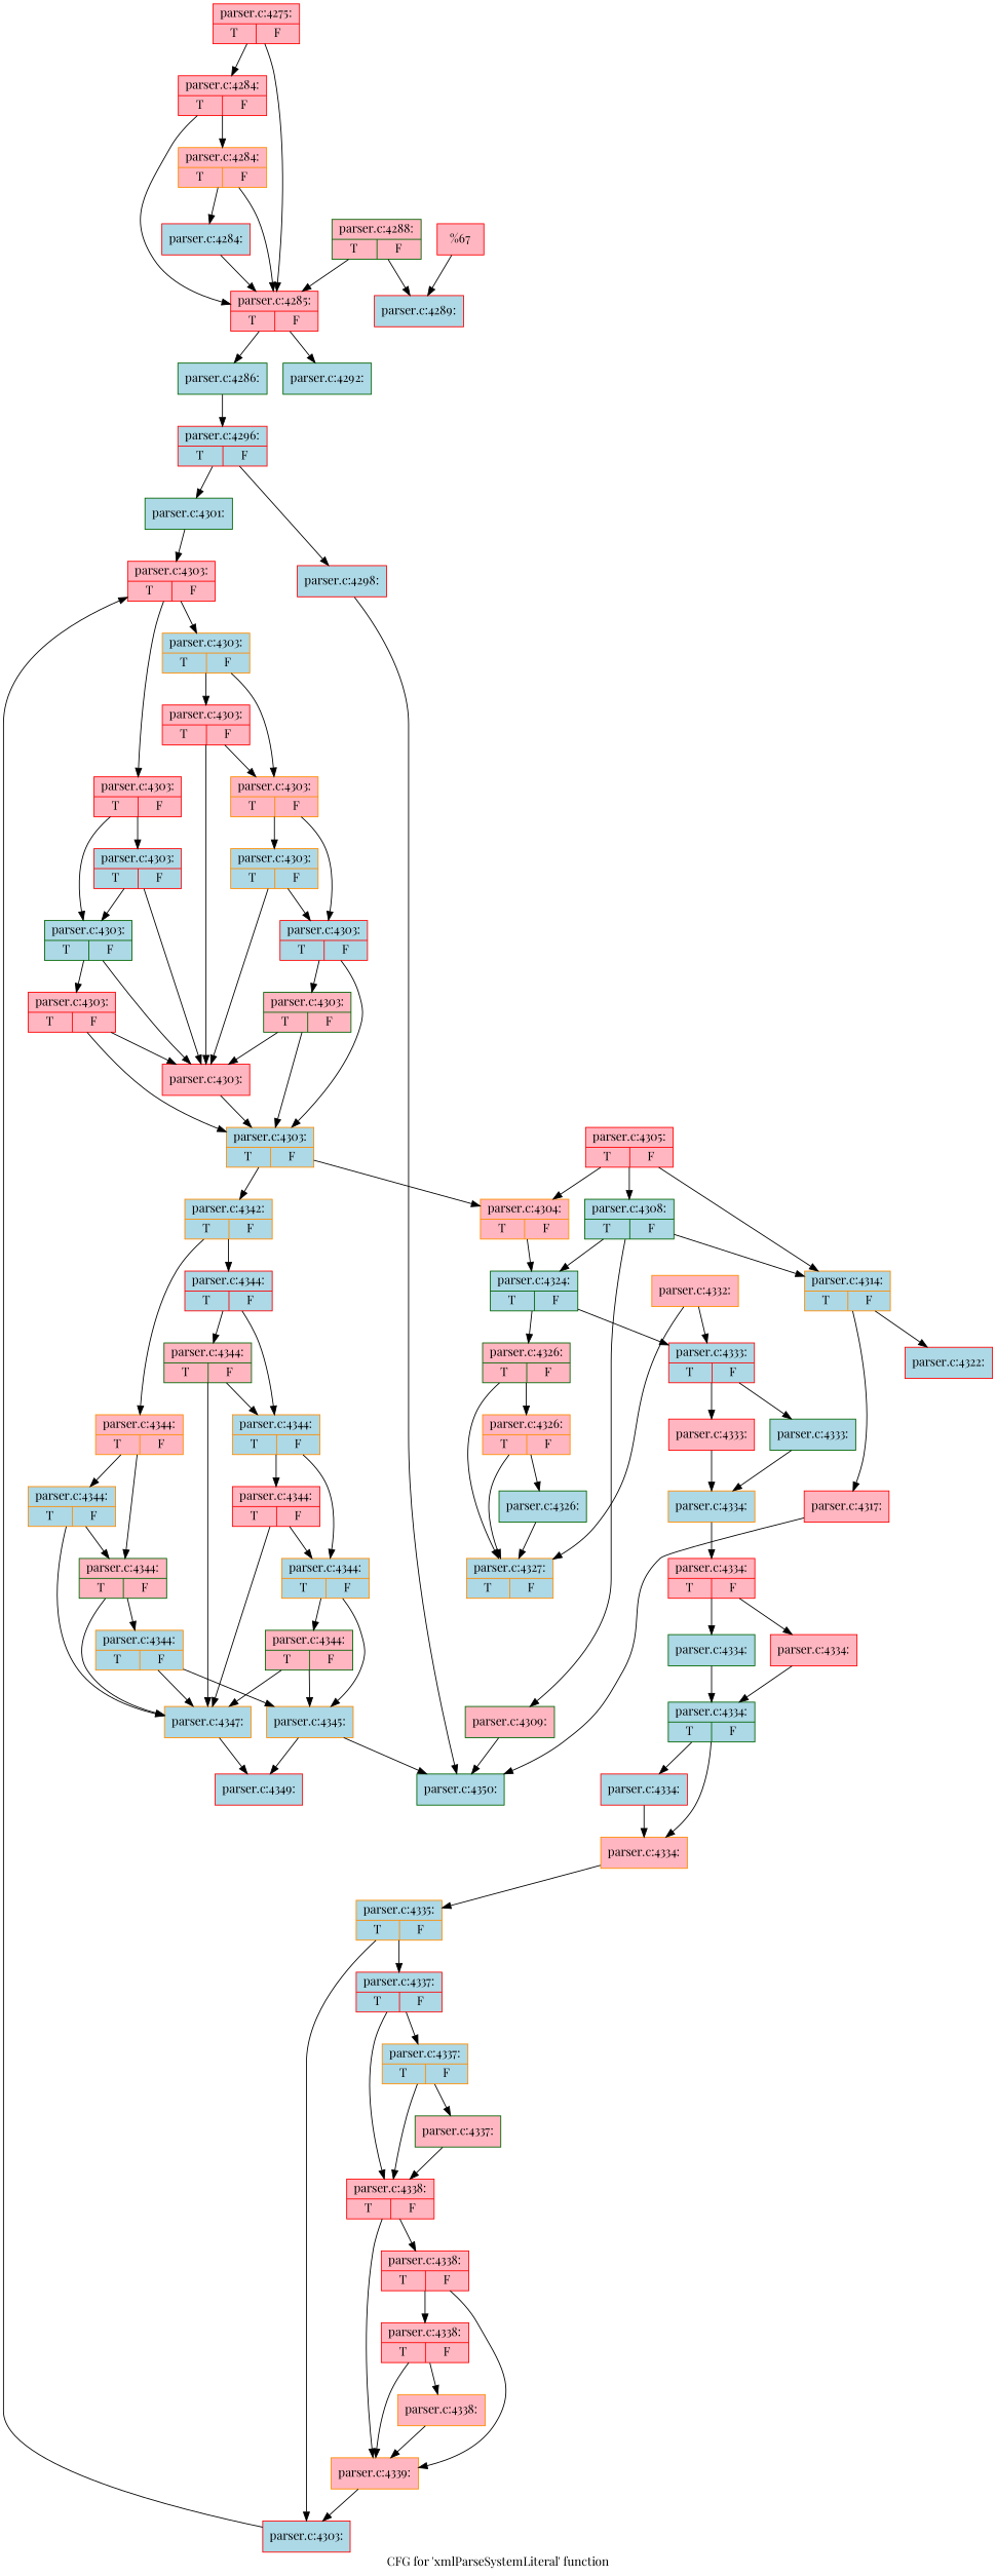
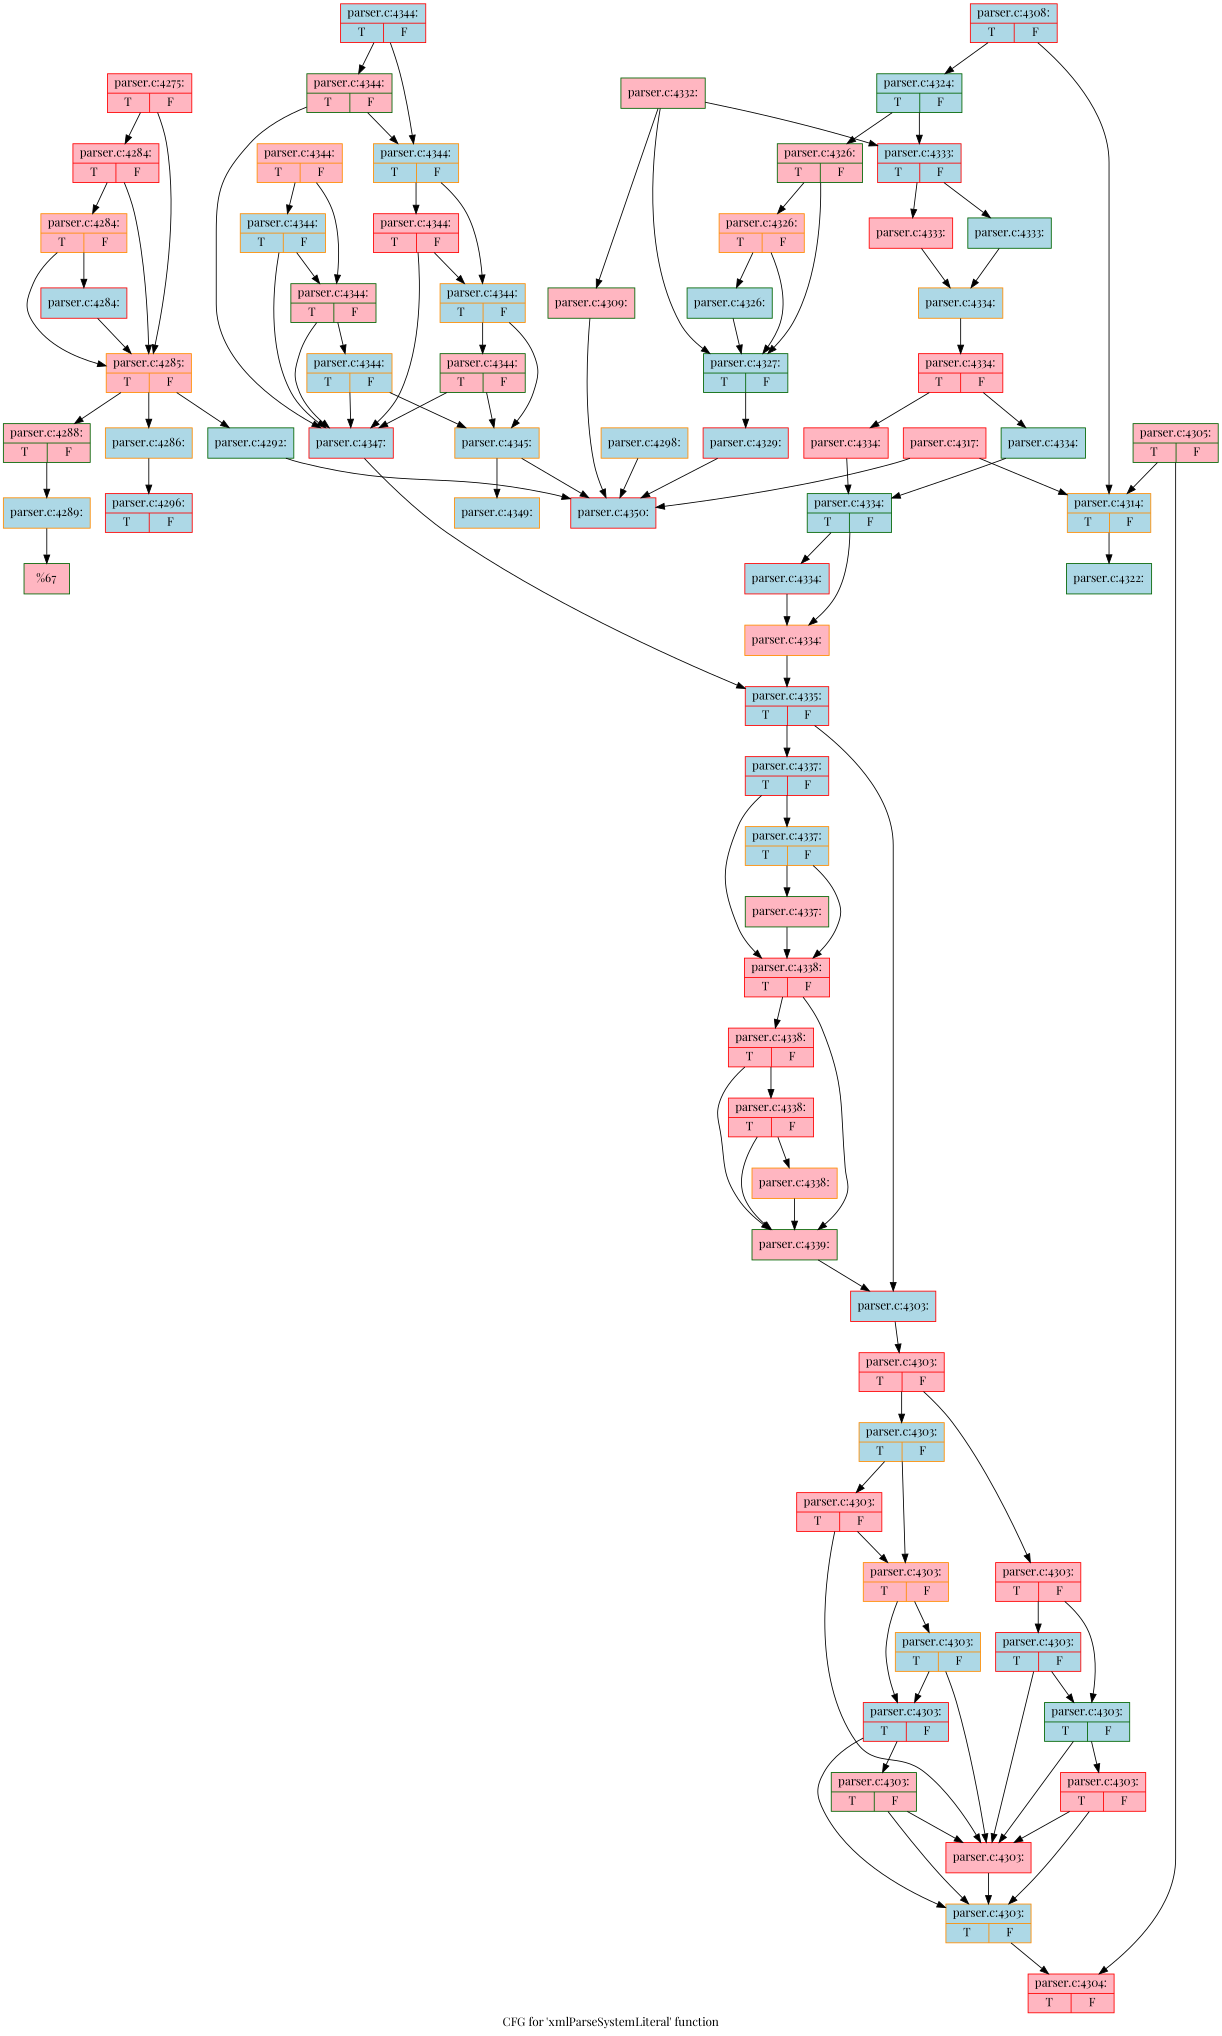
  digraph {
    fontname="Playfair Display"
    label="CFG for 'xmlParseSystemLiteral' function"
    node [color=red fillcolor=lightblue fontname="Playfair Display" shape=record style=filled]
    edge [fontname="Playfair Display"]
    n1 [fillcolor=lightpink label="{parser.c:4275:|{<s0>T|<s1>F}}"]
    n2 [fillcolor=lightpink label="{parser.c:4284:|{<s0>T|<s1>F}}"]
-   n3 [fillcolor=lightpink label="{parser.c:4285:|{<s0>T|<s1>F}}"]
+   n3 [color=darkorange fillcolor=lightpink label="{parser.c:4285:|{<s0>T|<s1>F}}"]
    n4 [color=darkorange fillcolor=lightpink label="{parser.c:4284:|{<s0>T|<s1>F}}"]
-   n5 [color=darkgreen label="{parser.c:4286:}"]
+   n5 [color=darkorange label="{parser.c:4286:}"]
    n6 [color=darkgreen fillcolor=lightpink label="{parser.c:4288:|{<s0>T|<s1>F}}"]
    n7 [color=darkgreen label="{parser.c:4292:}"]
    n8 [label="{parser.c:4284:}"]
    n9 [label="{parser.c:4296:|{<s0>T|<s1>F}}"]
-   n10 [label="{parser.c:4289:}"]
-   n11 [label="{parser.c:4298:}"]
-   n12 [color=darkgreen label="{parser.c:4301:}"]
-   n13 [fillcolor=lightpink label="{%67}"]
-   n14 [color=darkgreen label="{parser.c:4350:}"]
+   n10 [color=darkorange label="{parser.c:4289:}"]
+   n11 [color=darkorange label="{parser.c:4298:}"]
+   n13 [color=darkgreen fillcolor=lightpink label="{%67}"]
+   n14 [label="{parser.c:4350:}"]
    n15 [fillcolor=lightpink label="{parser.c:4303:|{<s0>T|<s1>F}}"]
    n16 [fillcolor=lightpink label="{parser.c:4303:|{<s0>T|<s1>F}}"]
    n17 [color=darkorange label="{parser.c:4303:|{<s0>T|<s1>F}}"]
    n18 [label="{parser.c:4303:|{<s0>T|<s1>F}}"]
    n19 [color=darkgreen label="{parser.c:4303:|{<s0>T|<s1>F}}"]
    n20 [fillcolor=lightpink label="{parser.c:4303:|{<s0>T|<s1>F}}"]
    n21 [color=darkorange fillcolor=lightpink label="{parser.c:4303:|{<s0>T|<s1>F}}"]
    n22 [fillcolor=lightpink label="{parser.c:4303:}"]
    n23 [fillcolor=lightpink label="{parser.c:4303:|{<s0>T|<s1>F}}"]
    n24 [color=darkorange label="{parser.c:4303:|{<s0>T|<s1>F}}"]
    n25 [label="{parser.c:4303:|{<s0>T|<s1>F}}"]
    n26 [color=darkorange label="{parser.c:4303:|{<s0>T|<s1>F}}"]
-   n27 [color=darkorange fillcolor=lightpink label="{parser.c:4304:|{<s0>T|<s1>F}}"]
-   n28 [color=darkorange label="{parser.c:4342:|{<s0>T|<s1>F}}"]
+   n27 [fillcolor=lightpink label="{parser.c:4304:|{<s0>T|<s1>F}}"]
    n29 [color=darkgreen label="{parser.c:4324:|{<s0>T|<s1>F}}"]
    n30 [color=darkorange fillcolor=lightpink label="{parser.c:4344:|{<s0>T|<s1>F}}"]
    n31 [label="{parser.c:4344:|{<s0>T|<s1>F}}"]
    n32 [color=darkgreen fillcolor=lightpink label="{parser.c:4303:|{<s0>T|<s1>F}}"]
-   n33 [fillcolor=lightpink label="{parser.c:4305:|{<s0>T|<s1>F}}"]
-   n34 [color=darkgreen label="{parser.c:4308:|{<s0>T|<s1>F}}"]
+   n33 [color=darkgreen fillcolor=lightpink label="{parser.c:4305:|{<s0>T|<s1>F}}"]
+   n34 [label="{parser.c:4308:|{<s0>T|<s1>F}}"]
    n35 [color=darkorange label="{parser.c:4314:|{<s0>T|<s1>F}}"]
    n36 [color=darkgreen fillcolor=lightpink label="{parser.c:4326:|{<s0>T|<s1>F}}"]
    n37 [label="{parser.c:4333:|{<s0>T|<s1>F}}"]
    n38 [color=darkorange label="{parser.c:4344:|{<s0>T|<s1>F}}"]
    n39 [color=darkgreen fillcolor=lightpink label="{parser.c:4344:|{<s0>T|<s1>F}}"]
    n40 [color=darkgreen fillcolor=lightpink label="{parser.c:4344:|{<s0>T|<s1>F}}"]
    n41 [color=darkorange label="{parser.c:4344:|{<s0>T|<s1>F}}"]
    n42 [color=darkgreen fillcolor=lightpink label="{parser.c:4309:}"]
    n43 [fillcolor=lightpink label="{parser.c:4317:}"]
-   n44 [label="{parser.c:4322:}"]
+   n44 [color=darkgreen label="{parser.c:4322:}"]
    n45 [color=darkorange fillcolor=lightpink label="{parser.c:4326:|{<s0>T|<s1>F}}"]
-   n46 [color=darkorange label="{parser.c:4327:|{<s0>T|<s1>F}}"]
+   n46 [color=darkgreen label="{parser.c:4327:|{<s0>T|<s1>F}}"]
    n47 [fillcolor=lightpink label="{parser.c:4333:}"]
    n48 [color=darkgreen label="{parser.c:4333:}"]
    n49 [color=darkgreen label="{parser.c:4326:}"]
+   n50 [label="{parser.c:4329:}"]
    n51 [color=darkorange label="{parser.c:4334:}"]
-   n52 [color=darkorange fillcolor=lightpink label="{parser.c:4332:}"]
+   n52 [color=darkgreen fillcolor=lightpink label="{parser.c:4332:}"]
    n53 [fillcolor=lightpink label="{parser.c:4334:|{<s0>T|<s1>F}}"]
    n54 [color=darkgreen label="{parser.c:4334:}"]
    n55 [fillcolor=lightpink label="{parser.c:4334:}"]
    n56 [color=darkgreen label="{parser.c:4334:|{<s0>T|<s1>F}}"]
    n57 [label="{parser.c:4334:}"]
    n58 [color=darkorange fillcolor=lightpink label="{parser.c:4334:}"]
-   n59 [color=darkorange label="{parser.c:4335:|{<s0>T|<s1>F}}"]
+   n59 [label="{parser.c:4335:|{<s0>T|<s1>F}}"]
    n60 [label="{parser.c:4337:|{<s0>T|<s1>F}}"]
    n61 [label="{parser.c:4303:}"]
    n62 [color=darkorange label="{parser.c:4337:|{<s0>T|<s1>F}}"]
    n63 [fillcolor=lightpink label="{parser.c:4338:|{<s0>T|<s1>F}}"]
    n64 [color=darkgreen fillcolor=lightpink label="{parser.c:4337:}"]
    n65 [fillcolor=lightpink label="{parser.c:4338:|{<s0>T|<s1>F}}"]
-   n66 [color=darkorange fillcolor=lightpink label="{parser.c:4339:}"]
+   n66 [color=darkgreen fillcolor=lightpink label="{parser.c:4339:}"]
    n67 [fillcolor=lightpink label="{parser.c:4338:|{<s0>T|<s1>F}}"]
    n68 [color=darkorange fillcolor=lightpink label="{parser.c:4338:}"]
-   n69 [color=darkorange label="{parser.c:4347:}"]
+   n69 [label="{parser.c:4347:}"]
    n70 [color=darkorange label="{parser.c:4344:|{<s0>T|<s1>F}}"]
    n71 [fillcolor=lightpink label="{parser.c:4344:|{<s0>T|<s1>F}}"]
    n72 [color=darkorange label="{parser.c:4344:|{<s0>T|<s1>F}}"]
-   n73 [label="{parser.c:4349:}"]
+   n73 [color=darkorange label="{parser.c:4349:}"]
    n74 [color=darkorange label="{parser.c:4345:}"]
    n75 [color=darkgreen fillcolor=lightpink label="{parser.c:4344:|{<s0>T|<s1>F}}"]
    n1 -> n2
    n1 -> n3
    n2 -> n3
    n2 -> n4
    n3 -> n5
-   n6 -> n3
+   n3 -> n6
    n3 -> n7
    n4 -> n3
    n4 -> n8
    n5 -> n9
    n6 -> n10
+   n7 -> n14
    n8 -> n3
-   n9 -> n11
-   n9 -> n12
-   n13 -> n10
+   n10 -> n13
    n11 -> n14
-   n12 -> n15
    n15 -> n16
    n15 -> n17
    n16 -> n18
    n16 -> n19
    n17 -> n20
    n17 -> n21
    n18 -> n19
    n18 -> n22
    n19 -> n22
    n19 -> n23
    n20 -> n21
    n20 -> n22
    n21 -> n24
    n21 -> n25
    n22 -> n26
    n23 -> n22
    n23 -> n26
    n24 -> n22
    n24 -> n25
    n25 -> n26
    n25 -> n32
    n26 -> n27
-   n26 -> n28
-   n27 -> n29
-   n28 -> n30
-   n28 -> n31
    n29 -> n36
    n29 -> n37
    n30 -> n38
    n30 -> n39
    n31 -> n40
    n31 -> n41
    n32 -> n22
    n32 -> n26
    n33 -> n27
-   n33 -> n34
    n33 -> n35
    n34 -> n29
    n34 -> n35
-   n34 -> n42
-   n35 -> n43
+   n52 -> n42
+   n43 -> n35
    n35 -> n44
    n36 -> n45
    n36 -> n46
    n37 -> n47
    n37 -> n48
    n38 -> n39
    n38 -> n69
    n39 -> n69
    n39 -> n70
    n40 -> n41
    n40 -> n69
    n41 -> n71
    n41 -> n72
    n42 -> n14
    n43 -> n14
    n45 -> n46
    n45 -> n49
+   n46 -> n50
    n47 -> n51
    n48 -> n51
    n49 -> n46
+   n50 -> n14
    n51 -> n53
    n52 -> n37
    n52 -> n46
    n53 -> n54
    n53 -> n55
    n54 -> n56
    n55 -> n56
    n56 -> n57
    n56 -> n58
    n57 -> n58
    n58 -> n59
    n59 -> n60
    n59 -> n61
    n60 -> n62
    n60 -> n63
    n61 -> n15
    n62 -> n63
    n62 -> n64
    n63 -> n65
    n63 -> n66
    n64 -> n63
    n65 -> n66
    n65 -> n67
    n66 -> n61
    n67 -> n66
    n67 -> n68
    n68 -> n66
-   n69 -> n73
+   n69 -> n59
    n70 -> n69
    n70 -> n74
    n71 -> n69
    n71 -> n72
    n72 -> n74
    n72 -> n75
    n74 -> n14
    n74 -> n73
    n75 -> n69
    n75 -> n74
  }
